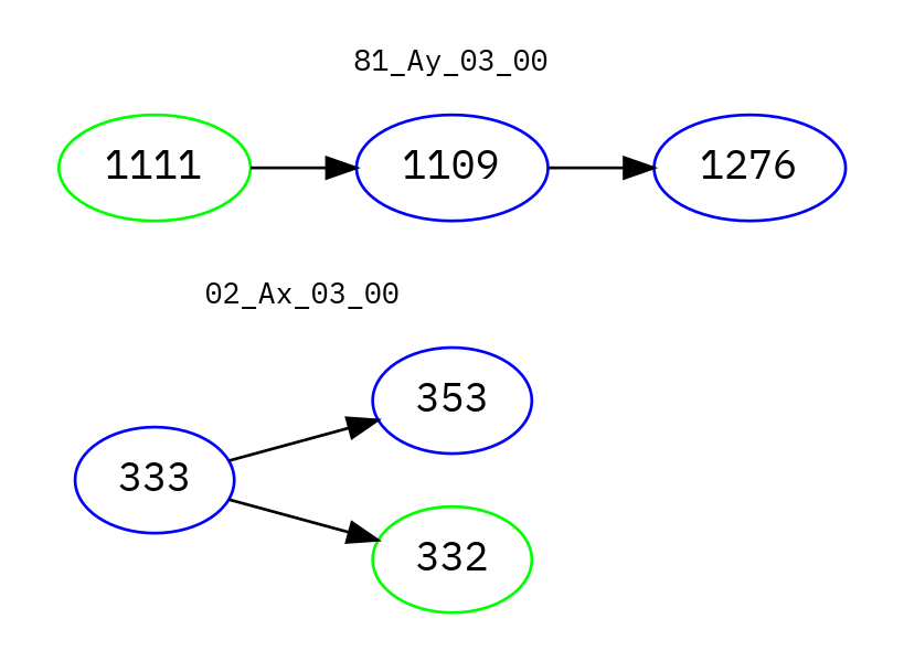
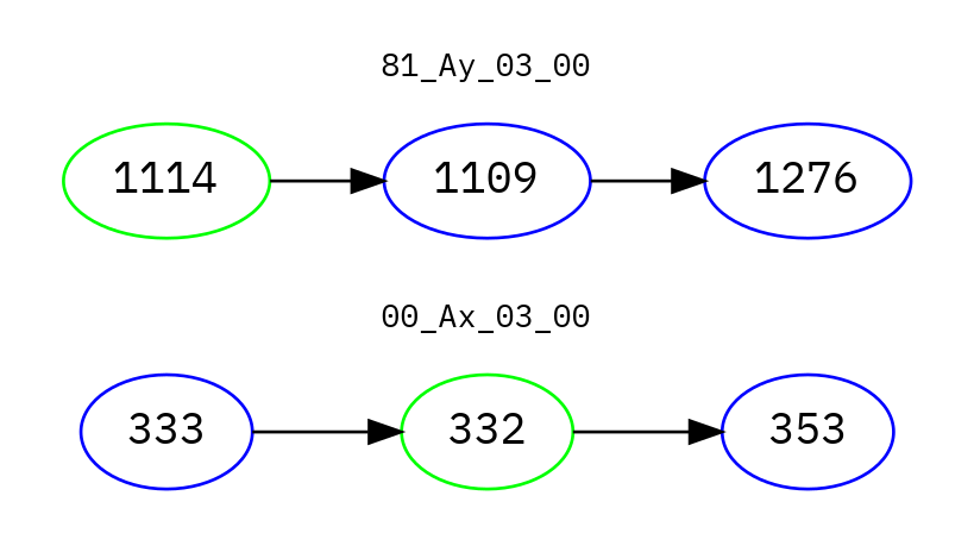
  digraph {
    fontname="IBM Plex Mono"
    rankdir=LR
    node [color=blue fontname="IBM Plex Mono"]
    edge [color=black fontname="IBM Plex Mono"]
    n1 [label=333]
    n2 [color=green label=332]
    n3 [label=353]
    n4 [label=1109]
    n5 [label=1276]
-   n6 [color=green label=1111]
+   n6 [color=green label=1114]
    subgraph cluster_1 {
      color=white
      fontsize=10
-     label="02_Ax_03_00"
+     label="00_Ax_03_00"
      n1
      n2
      n3
    }
    subgraph cluster_2 {
      color=white
      fontsize=10
      label="81_Ay_03_00"
      n4
      n5
      n6
    }
    n1 -> n2
-   n1 -> n3
+   n2 -> n3
    n4 -> n5
    n6 -> n4
  }
